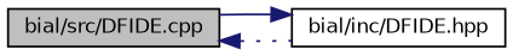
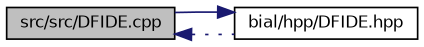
  digraph {
    rankdir=LR
    node [color=black fontname=Helvetica fontsize=10 shape=record style=filled]
    edge [color=midnightblue dir=back fontname=Helvetica fontsize=10 labelfontname=Helvetica labelfontsize=10]
-   n1 [fillcolor=grey75 fontcolor=black height=0.2 label="bial/src/DFIDE.cpp" width=0.4]
-   n2 [fillcolor=white height=0.2 label="bial/inc/DFIDE.hpp" width=0.4]
+   n1 [fillcolor=grey75 fontcolor=black height=0.2 label="src/src/DFIDE.cpp" width=0.4]
+   n2 [fillcolor=white height=0.2 label="bial/hpp/DFIDE.hpp" width=0.4]
    n1 -> n2 [style=dotted]
    n2 -> n1 [style=solid]
  }
